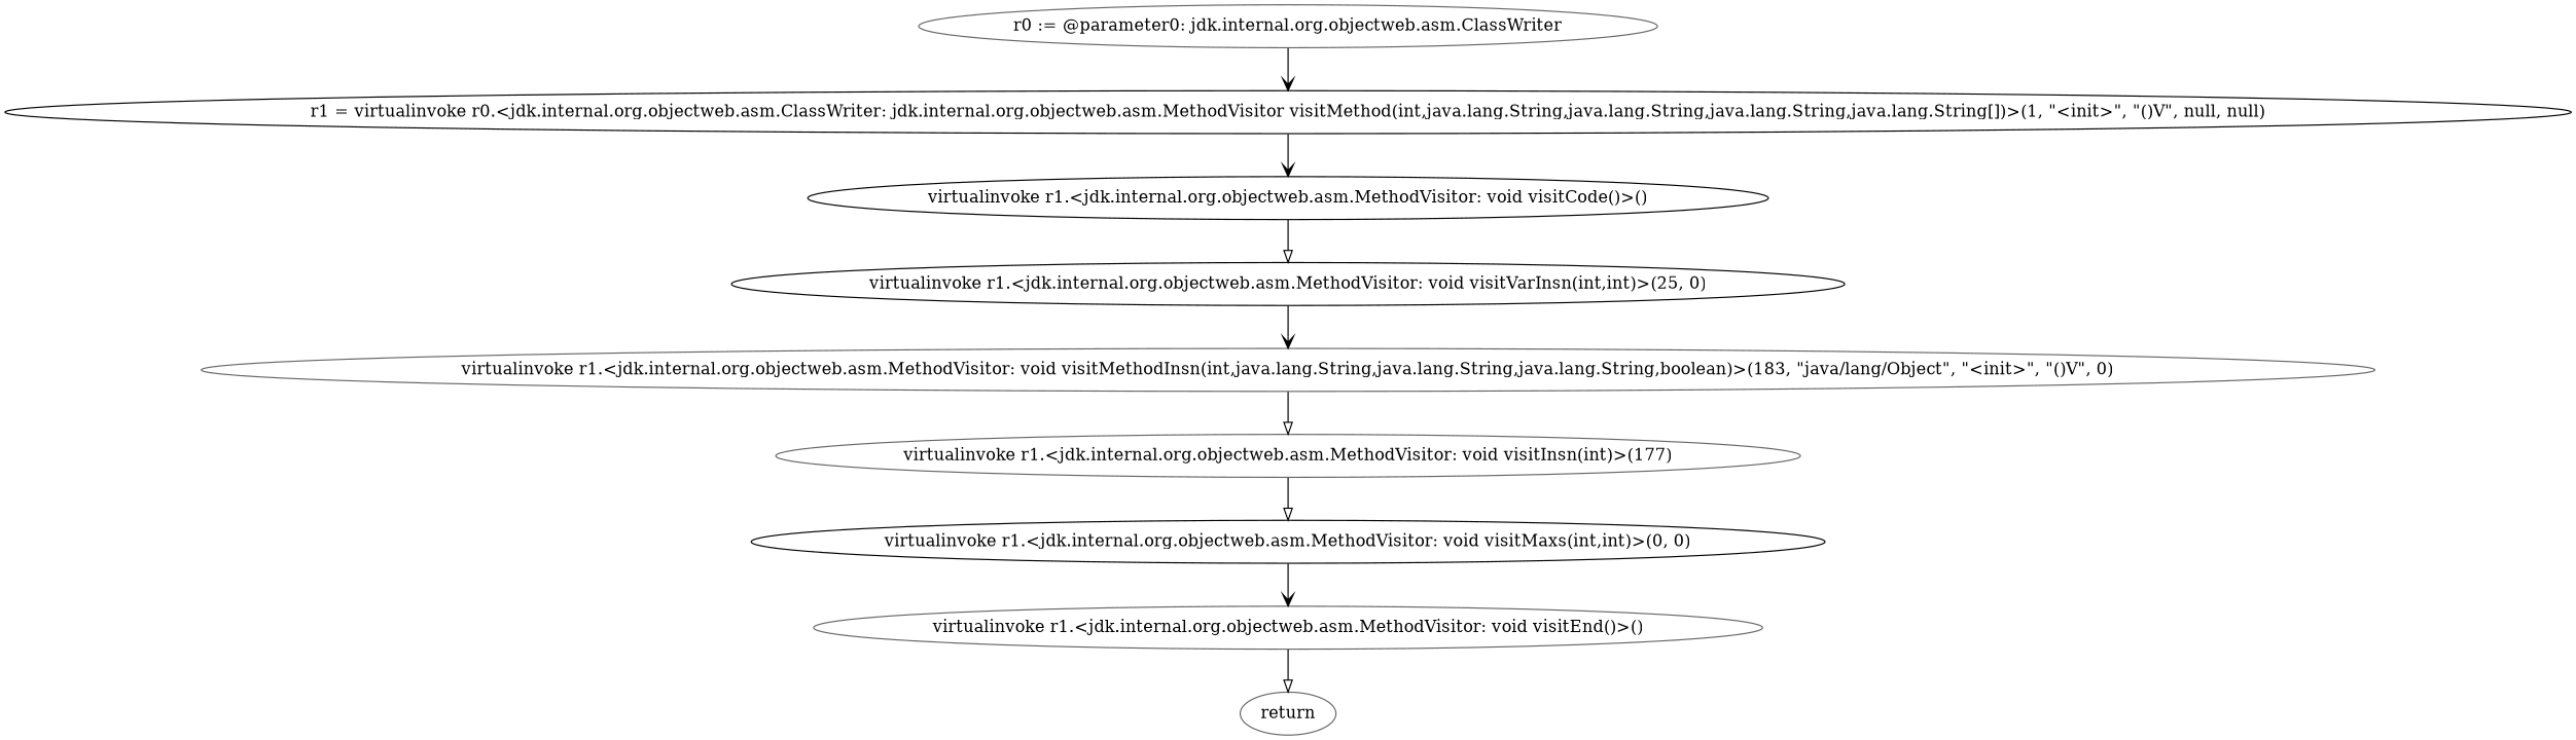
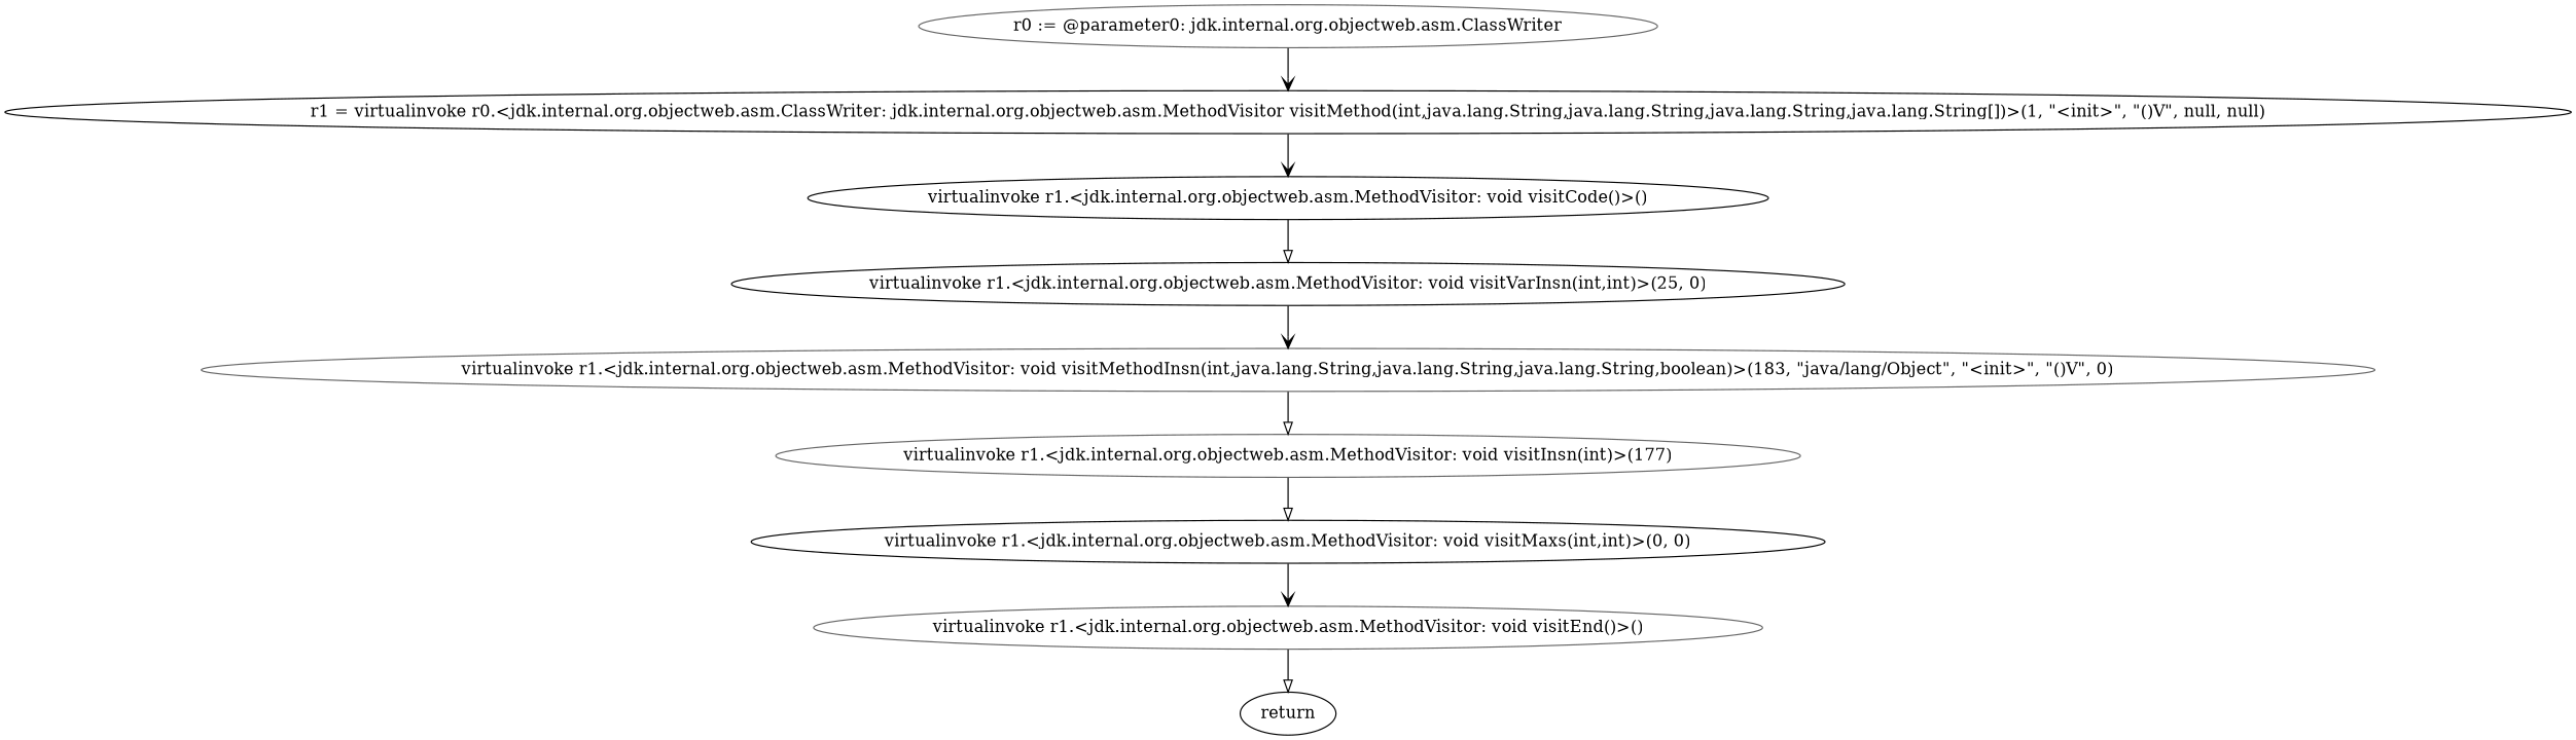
  digraph {
    node [color=black]
    edge [arrowhead=vee]
    "r0 := @parameter0: jdk.internal.org.objectweb.asm.ClassWriter" [color=gray40]
    "r1 = virtualinvoke r0.<jdk.internal.org.objectweb.asm.ClassWriter: jdk.internal.org.objectweb.asm.MethodVisitor visitMethod(int,java.lang.String,java.lang.String,java.lang.String,java.lang.String[])>(1, \"<init>\", \"()V\", null, null)"
    "virtualinvoke r1.<jdk.internal.org.objectweb.asm.MethodVisitor: void visitCode()>()"
    "virtualinvoke r1.<jdk.internal.org.objectweb.asm.MethodVisitor: void visitVarInsn(int,int)>(25, 0)"
    "virtualinvoke r1.<jdk.internal.org.objectweb.asm.MethodVisitor: void visitMethodInsn(int,java.lang.String,java.lang.String,java.lang.String,boolean)>(183, \"java/lang/Object\", \"<init>\", \"()V\", 0)" [color=gray40]
    "virtualinvoke r1.<jdk.internal.org.objectweb.asm.MethodVisitor: void visitInsn(int)>(177)" [color=gray40]
    "virtualinvoke r1.<jdk.internal.org.objectweb.asm.MethodVisitor: void visitMaxs(int,int)>(0, 0)"
    "virtualinvoke r1.<jdk.internal.org.objectweb.asm.MethodVisitor: void visitEnd()>()" [color=gray40]
-   return [color=gray40]
+   return
    "r0 := @parameter0: jdk.internal.org.objectweb.asm.ClassWriter" -> "r1 = virtualinvoke r0.<jdk.internal.org.objectweb.asm.ClassWriter: jdk.internal.org.objectweb.asm.MethodVisitor visitMethod(int,java.lang.String,java.lang.String,java.lang.String,java.lang.String[])>(1, \"<init>\", \"()V\", null, null)"
    "r1 = virtualinvoke r0.<jdk.internal.org.objectweb.asm.ClassWriter: jdk.internal.org.objectweb.asm.MethodVisitor visitMethod(int,java.lang.String,java.lang.String,java.lang.String,java.lang.String[])>(1, \"<init>\", \"()V\", null, null)" -> "virtualinvoke r1.<jdk.internal.org.objectweb.asm.MethodVisitor: void visitCode()>()"
    "virtualinvoke r1.<jdk.internal.org.objectweb.asm.MethodVisitor: void visitCode()>()" -> "virtualinvoke r1.<jdk.internal.org.objectweb.asm.MethodVisitor: void visitVarInsn(int,int)>(25, 0)" [arrowhead=onormal]
    "virtualinvoke r1.<jdk.internal.org.objectweb.asm.MethodVisitor: void visitVarInsn(int,int)>(25, 0)" -> "virtualinvoke r1.<jdk.internal.org.objectweb.asm.MethodVisitor: void visitMethodInsn(int,java.lang.String,java.lang.String,java.lang.String,boolean)>(183, \"java/lang/Object\", \"<init>\", \"()V\", 0)"
    "virtualinvoke r1.<jdk.internal.org.objectweb.asm.MethodVisitor: void visitMethodInsn(int,java.lang.String,java.lang.String,java.lang.String,boolean)>(183, \"java/lang/Object\", \"<init>\", \"()V\", 0)" -> "virtualinvoke r1.<jdk.internal.org.objectweb.asm.MethodVisitor: void visitInsn(int)>(177)" [arrowhead=onormal]
    "virtualinvoke r1.<jdk.internal.org.objectweb.asm.MethodVisitor: void visitInsn(int)>(177)" -> "virtualinvoke r1.<jdk.internal.org.objectweb.asm.MethodVisitor: void visitMaxs(int,int)>(0, 0)" [arrowhead=onormal]
    "virtualinvoke r1.<jdk.internal.org.objectweb.asm.MethodVisitor: void visitMaxs(int,int)>(0, 0)" -> "virtualinvoke r1.<jdk.internal.org.objectweb.asm.MethodVisitor: void visitEnd()>()"
    "virtualinvoke r1.<jdk.internal.org.objectweb.asm.MethodVisitor: void visitEnd()>()" -> return [arrowhead=onormal]
  }
